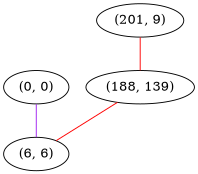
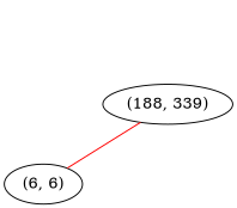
  graph {
    edge [color=red weight=1]
-   "(0, 0)"
    "(6, 6)"
-   "(201, 9)"
-   "(188, 139)"
-   "(0, 0)" -- "(6, 6)" [color=purple weight=4]
-   "(201, 9)" -- "(188, 139)"
+   "(188, 139)" [label="(188, 339)"]
    "(188, 139)" -- "(6, 6)"
  }
